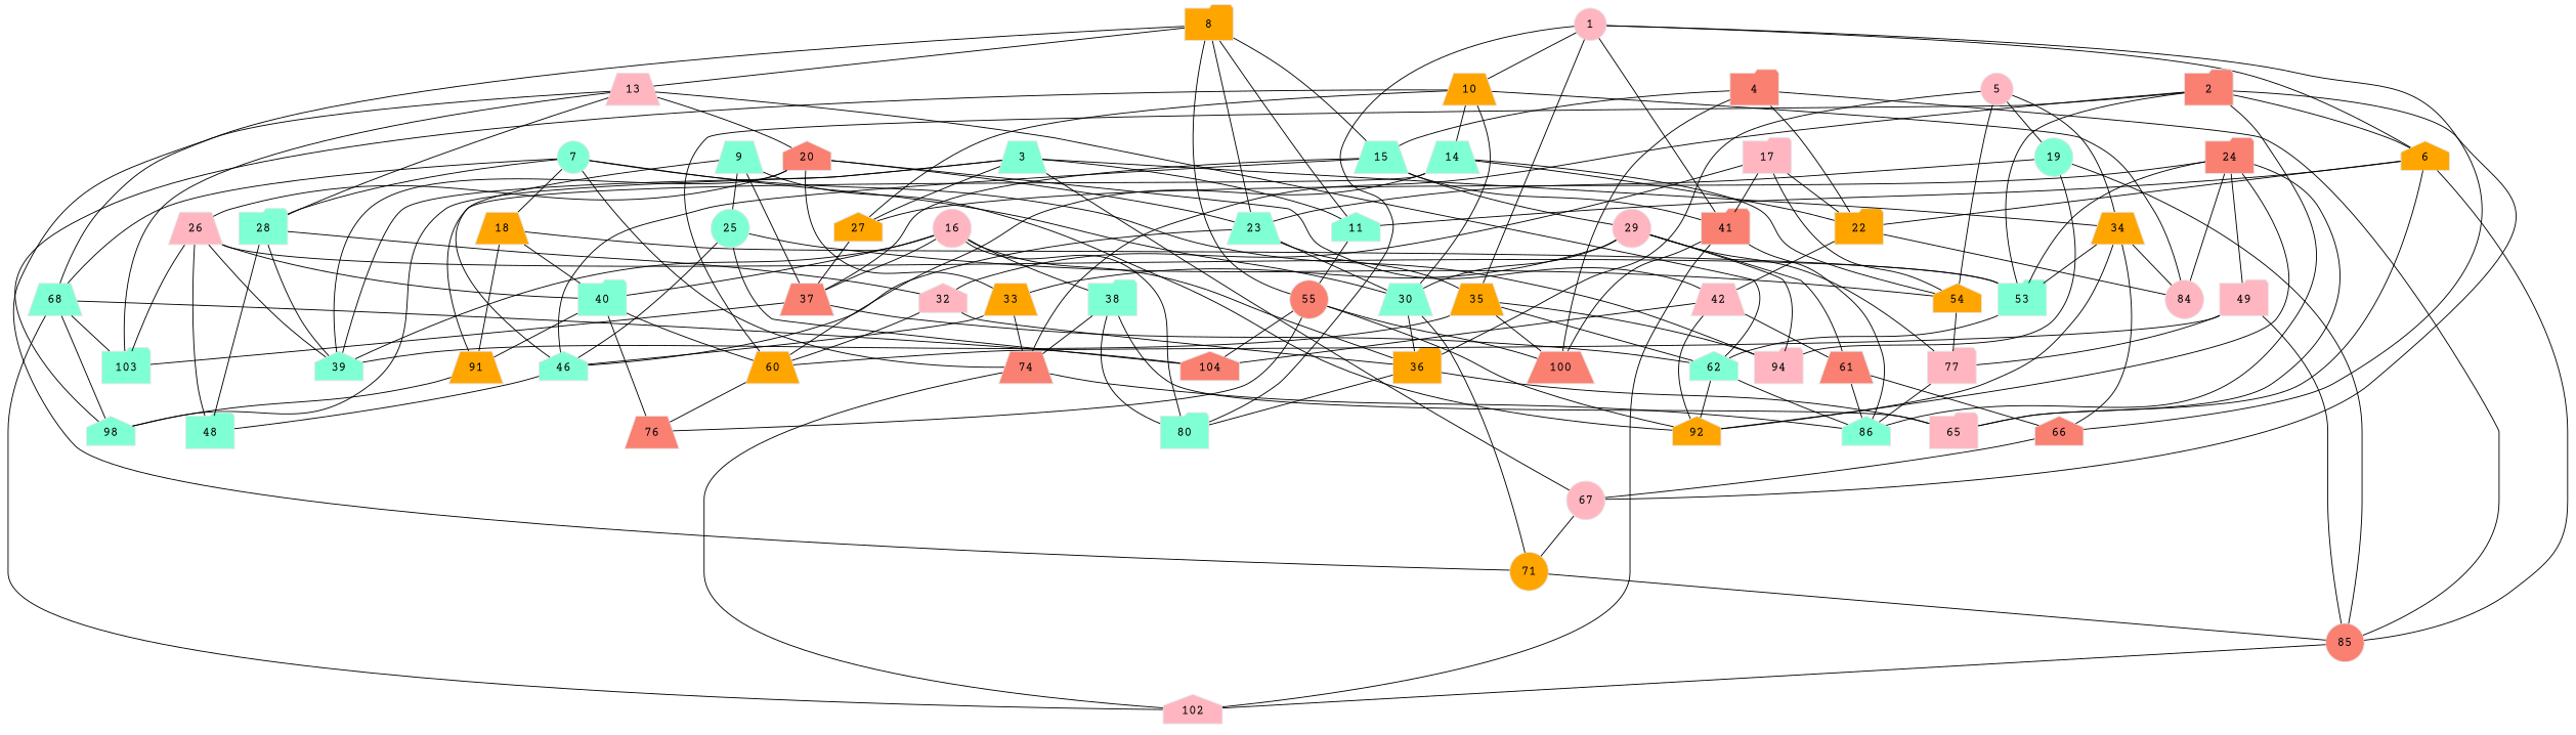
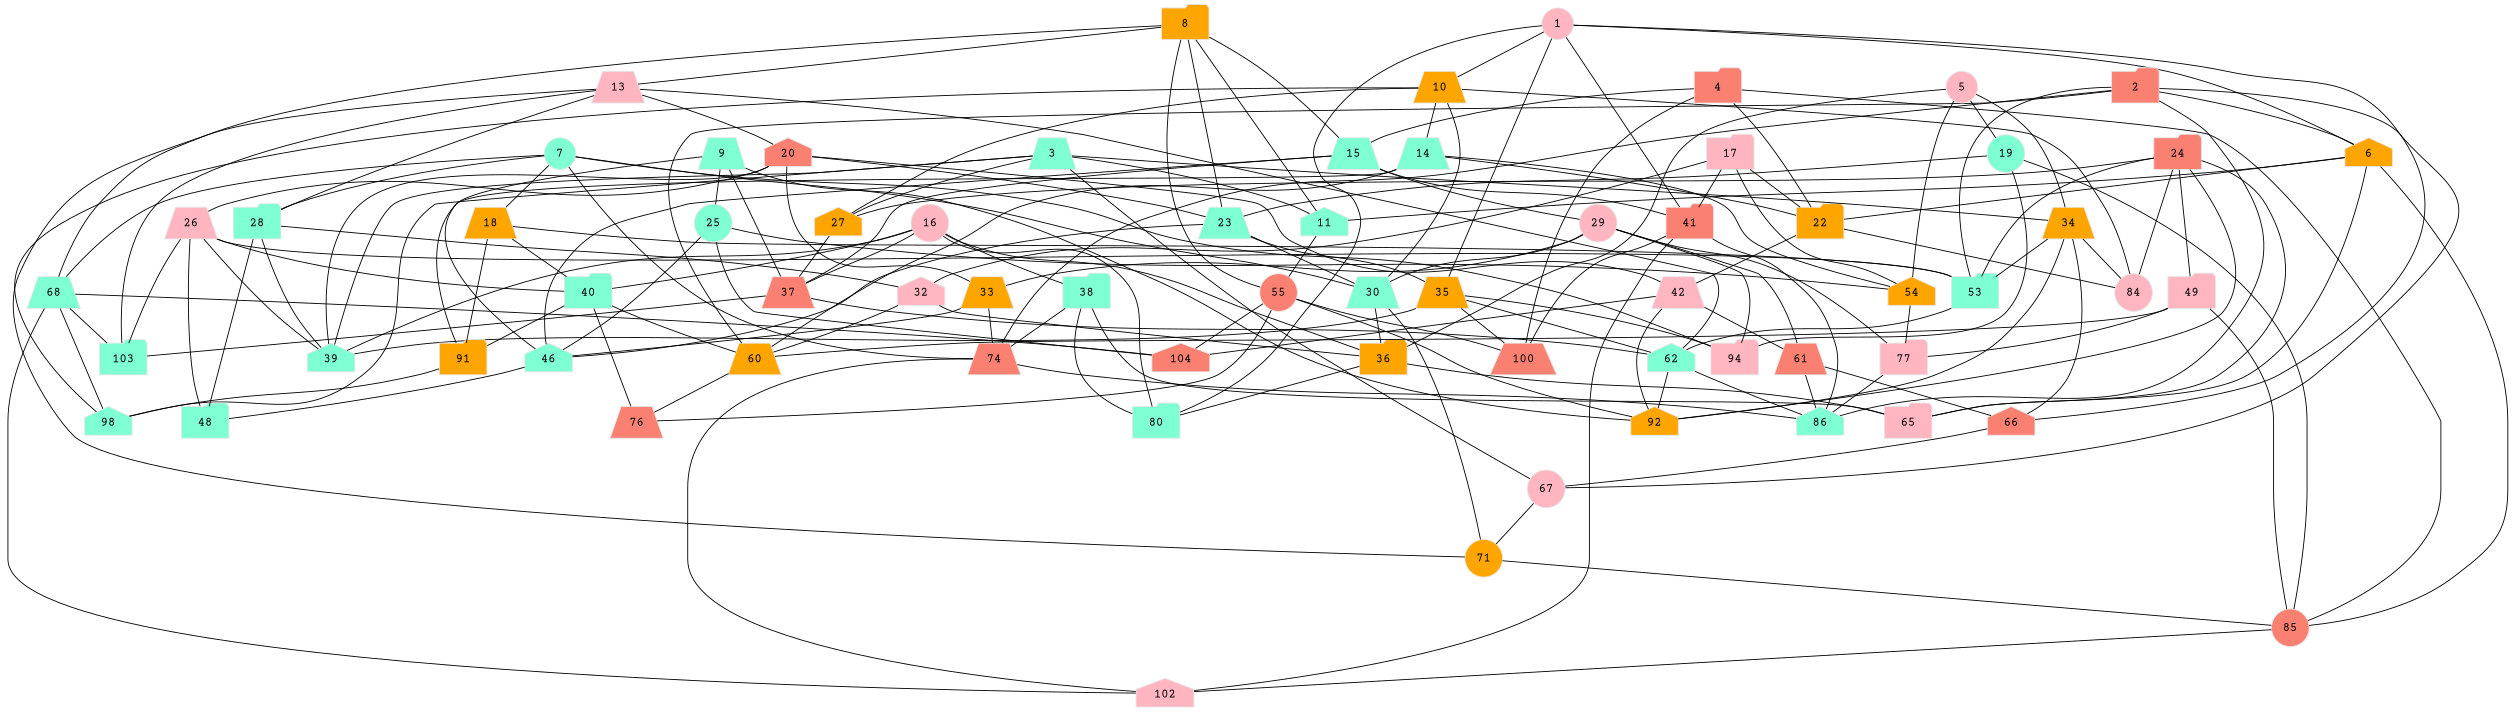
  graph {
    fontname="Courier Prime"
    node [color=gray90 fillcolor=aquamarine fontname="Courier Prime" shape=trapezium style=filled]
    edge [fontname="Courier Prime"]
    1 [fillcolor=lightpink shape=circle super="+87"]
    6 [fillcolor=orange shape=house super="+73"]
    10 [fillcolor=orange super="+44"]
    35 [fillcolor=orange super="+95"]
    41 [fillcolor=salmon shape=folder super="+82"]
    66 [fillcolor=salmon shape=house]
    80 [shape=folder]
    11 [shape=house]
    22 [fillcolor=orange shape=folder super="+72"]
    85 [fillcolor=salmon shape=circle super="+105"]
    65 [fillcolor=lightpink shape=folder]
    27 [fillcolor=orange shape=house]
    98 [shape=house]
    30 [super="+64"]
    14 [super="+58"]
    84 [fillcolor=lightpink shape=circle]
    39 [shape=house super="+88"]
    100 [fillcolor=salmon]
    94 [fillcolor=lightpink shape=folder]
    62 [shape=house super="+69"]
    86 [shape=house super="+106"]
    102 [fillcolor=lightpink shape=house]
    67 [fillcolor=lightpink shape=circle]
    2 [fillcolor=salmon shape=folder super="+96"]
    53 [shape=folder super="+101"]
    60 [fillcolor=orange super="+81"]
    74 [fillcolor=salmon super="+78"]
    76 [fillcolor=salmon]
    71 [fillcolor=orange shape=circle]
    3 [super="+12"]
    34 [fillcolor=orange super="+52"]
    55 [fillcolor=salmon shape=circle super="+75"]
    37 [fillcolor=salmon super="+79"]
    92 [fillcolor=orange shape=house super="+93"]
    15 [super="+90"]
    46 [shape=house super="+83"]
    29 [fillcolor=lightpink shape=circle super="+63"]
    4 [fillcolor=salmon shape=folder]
    42 [fillcolor=lightpink super="+43"]
    5 [fillcolor=lightpink shape=circle]
    19 [shape=circle]
    36 [fillcolor=orange shape=folder super="+89"]
    54 [fillcolor=orange shape=house super="+99"]
    23 [super="+70"]
    77 [fillcolor=lightpink shape=folder]
    7 [shape=circle super="+47"]
    18 [fillcolor=orange]
    28 [shape=folder super="+50"]
    68 [super="+97"]
-   91 [fillcolor=orange]
+   91 [fillcolor=orange shape=folder]
    40 [shape=folder super="+45"]
    32 [fillcolor=lightpink shape=house]
    48 [shape=folder]
    103 [shape=folder]
    104 [fillcolor=salmon shape=house]
    8 [fillcolor=orange shape=folder super="+56"]
    13 [fillcolor=lightpink super="+31"]
    20 [fillcolor=salmon shape=house super="+51"]
    25 [shape=circle]
    9
    26 [fillcolor=lightpink super="+59"]
    33 [fillcolor=orange]
    61 [fillcolor=salmon]
    16 [fillcolor=lightpink shape=circle super="+21"]
    38 [shape=folder]
    17 [fillcolor=lightpink shape=folder]
    24 [fillcolor=salmon shape=folder super="+57"]
    49 [fillcolor=lightpink shape=folder]
    1 -- 6
    1 -- 10
    1 -- 35
    1 -- 41
    1 -- 66
    1 -- 80
    6 -- 11
    6 -- 22
    6 -- 85
    6 -- 65
    10 -- 27
    10 -- 98
    10 -- 30
    10 -- 14
    10 -- 84
    35 -- 39
    35 -- 100
    35 -- 94
    35 -- 62
    41 -- 100
    41 -- 86
    41 -- 102
    66 -- 67
    11 -- 55
    22 -- 84
    22 -- 42
    85 -- 102
    27 -- 37
    30 -- 71
    30 -- 36
    14 -- 22
    14 -- 60
    14 -- 54 [weight=2]
    14 -- 91
    62 -- 86
    62 -- 92
    67 -- 71
    2 -- 6
    2 -- 86
    2 -- 67
    2 -- 53
    2 -- 60
    2 -- 74
    53 -- 62
    60 -- 76
    74 -- 86
    74 -- 102
    71 -- 85
    3 -- 11
    3 -- 27
    3 -- 98
    3 -- 39
    3 -- 67
    3 -- 34
    34 -- 66
    34 -- 84
    34 -- 53
    34 -- 92
    55 -- 100
    55 -- 76
    55 -- 92
    55 -- 104
    37 -- 62
    37 -- 103
    15 -- 41
    15 -- 37
    15 -- 46
    15 -- 29
    46 -- 48
    29 -- 30
    29 -- 94
    29 -- 77
    29 -- 33
    29 -- 61
    4 -- 22
    4 -- 85
    4 -- 100
    4 -- 15
    42 -- 92
    42 -- 104
    42 -- 61
    5 -- 34
    5 -- 19
    5 -- 36
    5 -- 54
    19 -- 85
    19 -- 94
    19 -- 23
    36 -- 80
    36 -- 65
    54 -- 77
    23 -- 35
    23 -- 30
    23 -- 46
    77 -- 86
    7 -- 30
    7 -- 94
    7 -- 74
    7 -- 18
    7 -- 28
    7 -- 68
    18 -- 53
    18 -- 91
    18 -- 40
    28 -- 39
    28 -- 32
    28 -- 48 [weight=2]
    68 -- 98
    68 -- 102
    68 -- 103
    68 -- 104
    91 -- 98
    40 -- 60
    40 -- 76
    40 -- 91
    32 -- 60
    32 -- 36
    8 -- 11
    8 -- 55
    8 -- 15
    8 -- 23
    8 -- 68
    8 -- 13
    13 -- 62
    13 -- 71
    13 -- 28
    13 -- 103
    13 -- 20
    20 -- 39
    20 -- 42
    20 -- 23
    20 -- 26
    20 -- 33
    25 -- 46
    25 -- 54
    25 -- 104
    9 -- 37
    9 -- 92
    9 -- 46
    9 -- 25
    26 -- 39
    26 -- 53
    26 -- 40
    26 -- 48
    26 -- 103
    33 -- 74
    33 -- 46
    61 -- 66
    61 -- 86
    16 -- 80
    16 -- 39
    16 -- 37
    16 -- 36
    16 -- 40
    16 -- 38
    38 -- 80
    38 -- 65
    38 -- 74
    17 -- 41
    17 -- 22
    17 -- 54
    17 -- 32
    24 -- 65
    24 -- 27
    24 -- 84
    24 -- 53
    24 -- 92
    24 -- 49
    49 -- 85
    49 -- 60
    49 -- 77
  }
